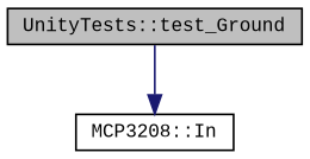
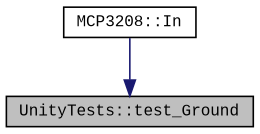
  digraph {
    rankdir=TB
    fontname="Liberation Mono"
    node [color=black fontname="Liberation Mono" fontsize=10 shape=record style=filled]
    n1 [fillcolor=grey75 fontcolor=black height=0.2 label="UnityTests::test_Ground" width=0.4]
    n2 [fillcolor=white height=0.2 label="MCP3208::In" width=0.4]
-   n1 -> n2 [color=midnightblue fontname="Liberation Mono" fontsize=10 labelfontname=Helvetica labelfontsize=10 style=solid]
+   n2 -> n1 [color=midnightblue fontname="Liberation Mono" fontsize=10 labelfontname=Helvetica labelfontsize=10 style=solid]
  }
